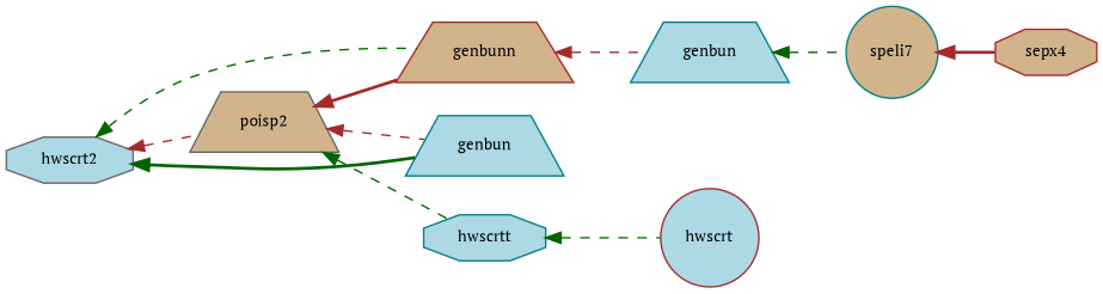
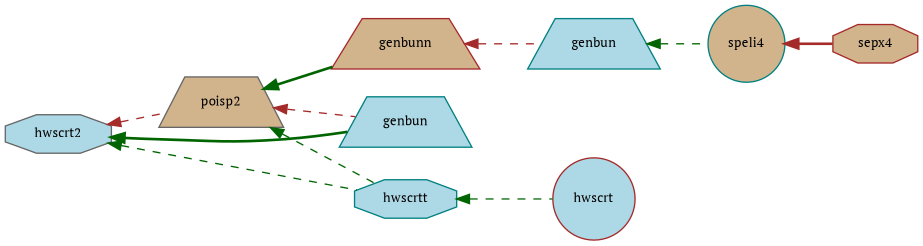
  digraph {
    fontname="PT Serif"
    rankdir=LR
    node [color=teal fillcolor=lightblue fontname="PT Serif" fontsize=10 shape=trapezium style=filled]
    edge [color=darkgreen dir=back fontname="PT Serif" fontsize=10 labelfontname=Helvetica labelfontsize=10 style=dashed]
    n1 [color=gray40 fontcolor=black height=0.2 label=hwscrt2 shape=octagon width=0.4]
    n2 [color=brown fillcolor=tan height=0.2 label=genbunn width=0.4]
    n3 [color=gray40 fillcolor=tan height=0.2 label=poisp2 width=0.4]
    n4 [height=0.2 label=genbun width=0.4]
    n5 [height=0.2 label=genbun width=0.4]
    n6 [height=0.2 label=hwscrtt shape=octagon width=0.4]
-   n7 [fillcolor=tan height=0.2 label=speli7 shape=circle width=0.4]
+   n7 [fillcolor=tan height=0.2 label=speli4 shape=circle width=0.4]
    n8 [color=brown height=0.2 label=hwscrt shape=circle width=0.4]
    n9 [color=brown fillcolor=tan height=0.2 label=sepx4 shape=octagon width=0.4]
-   n1 -> n2
+   n1 -> n6
    n1 -> n3 [color=brown]
    n1 -> n4 [style=bold]
    n2 -> n5 [color=brown]
-   n3 -> n2 [color=brown style=bold]
+   n3 -> n2 [style=bold]
    n3 -> n4 [color=brown]
    n3 -> n6
    n5 -> n7
    n6 -> n8
    n7 -> n9 [color=brown style=bold]
  }
